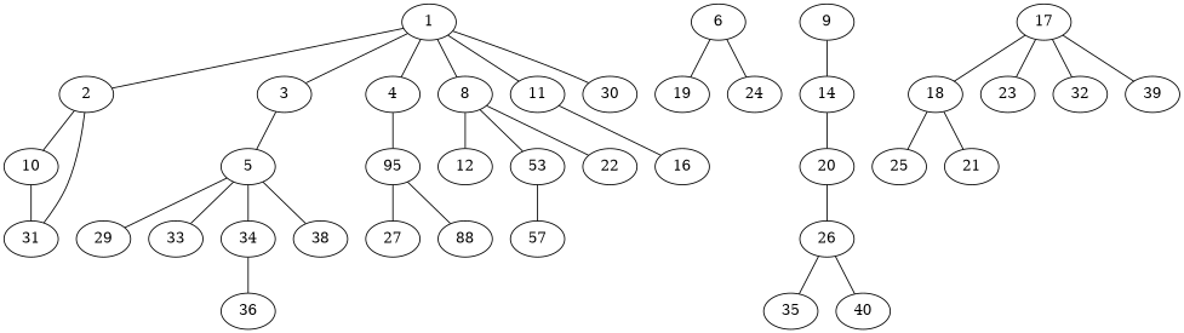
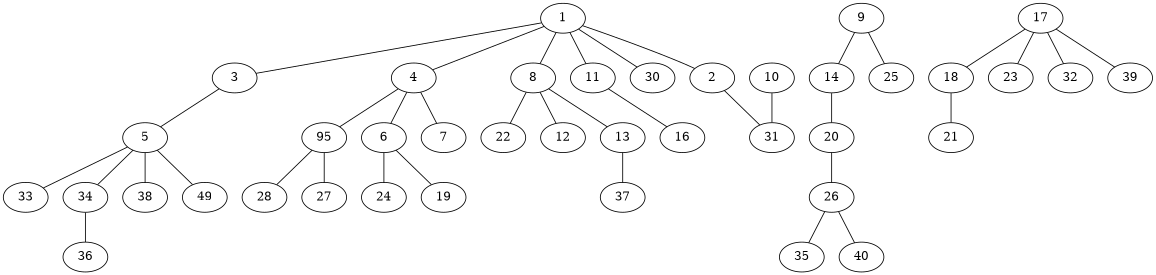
  graph {
    1
    2
    3
    4
    8
    11
    30
    10
    31
    5
    6
+   7
    n13 [label=95]
    12
-   13 [label=53]
+   13
    22
    16
    9
    14
    25
-   29
+   29 [label=49]
    33
    34
    38
    17
    18
    23
    32
    39
    19
    24
    27
-   28 [label=88]
-   37 [label=57]
+   28
+   37
    20
    36
    21
    26
    35
    40
    1 -- 2
    1 -- 3
    1 -- 4
    1 -- 8
    1 -- 11
    1 -- 30
-   2 -- 10
    2 -- 31
    3 -- 5
+   4 -- 6
+   4 -- 7
    4 -- n13
    8 -- 12
    8 -- 13
    8 -- 22
    11 -- 16
    10 -- 31
    5 -- 29
    5 -- 33
    5 -- 34
    5 -- 38
    6 -- 19
    6 -- 24
    n13 -- 27
    n13 -- 28
    13 -- 37
    9 -- 14
-   18 -- 25
+   9 -- 25
    14 -- 20
    34 -- 36
    17 -- 18
    17 -- 23
    17 -- 32
    17 -- 39
    18 -- 21
    20 -- 26
    26 -- 35
    26 -- 40
  }
